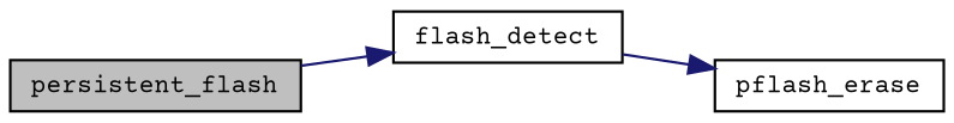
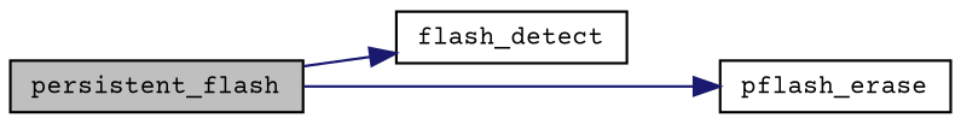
  digraph {
    fontname="Courier Prime"
    rankdir=LR
    node [color=black fillcolor=white fontname="Courier Prime" fontsize=10 shape=record style=filled]
    edge [color=midnightblue fontname="Courier Prime" fontsize=10 labelfontname=FreeSans labelfontsize=10 style=solid]
    n1 [fillcolor=grey75 fontcolor=black height=0.2 label=persistent_flash width=0.4]
    n2 [height=0.2 label=flash_detect width=0.4]
    n3 [height=0.2 label=pflash_erase width=0.4]
    n1 -> n2
-   n2 -> n3
+   n1 -> n3
  }
